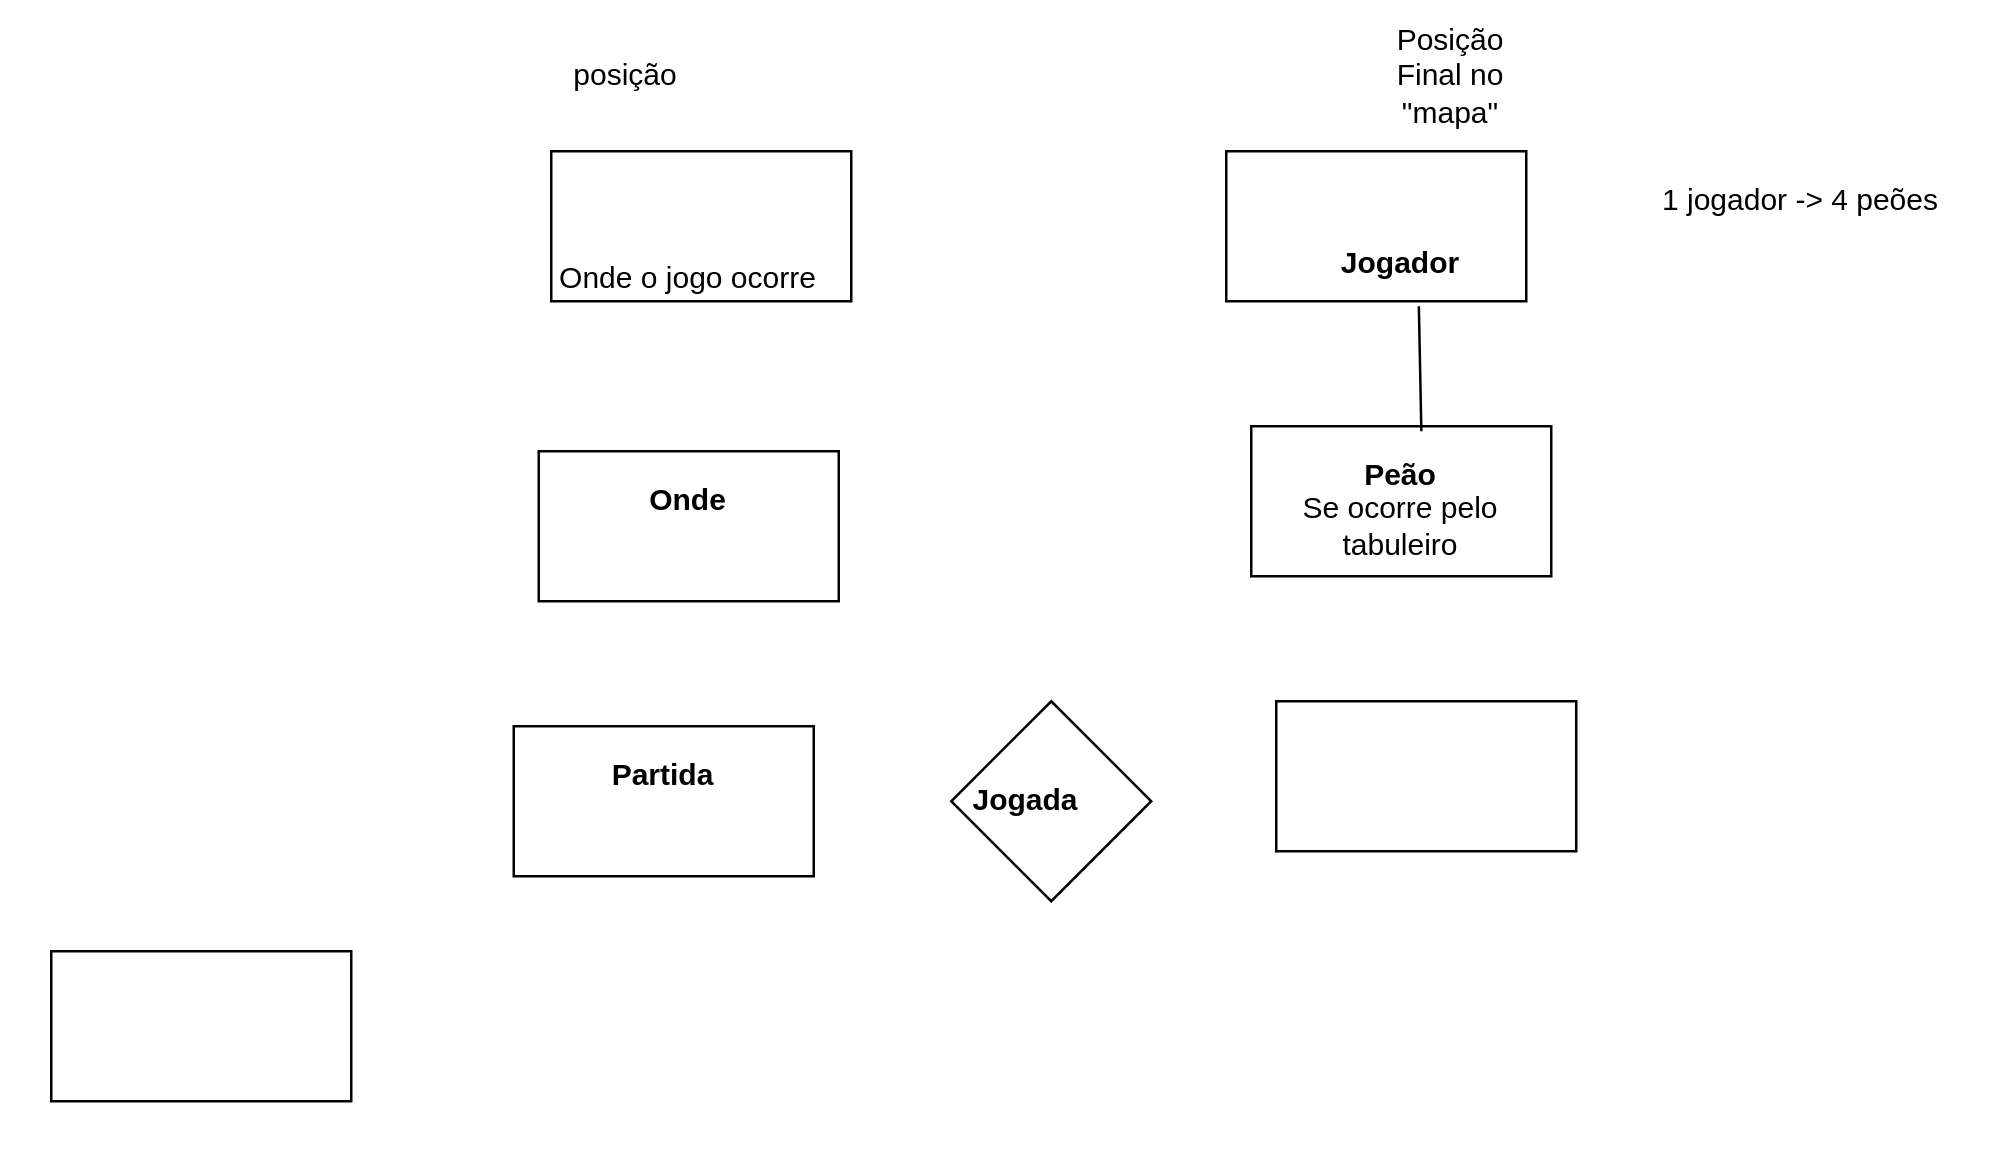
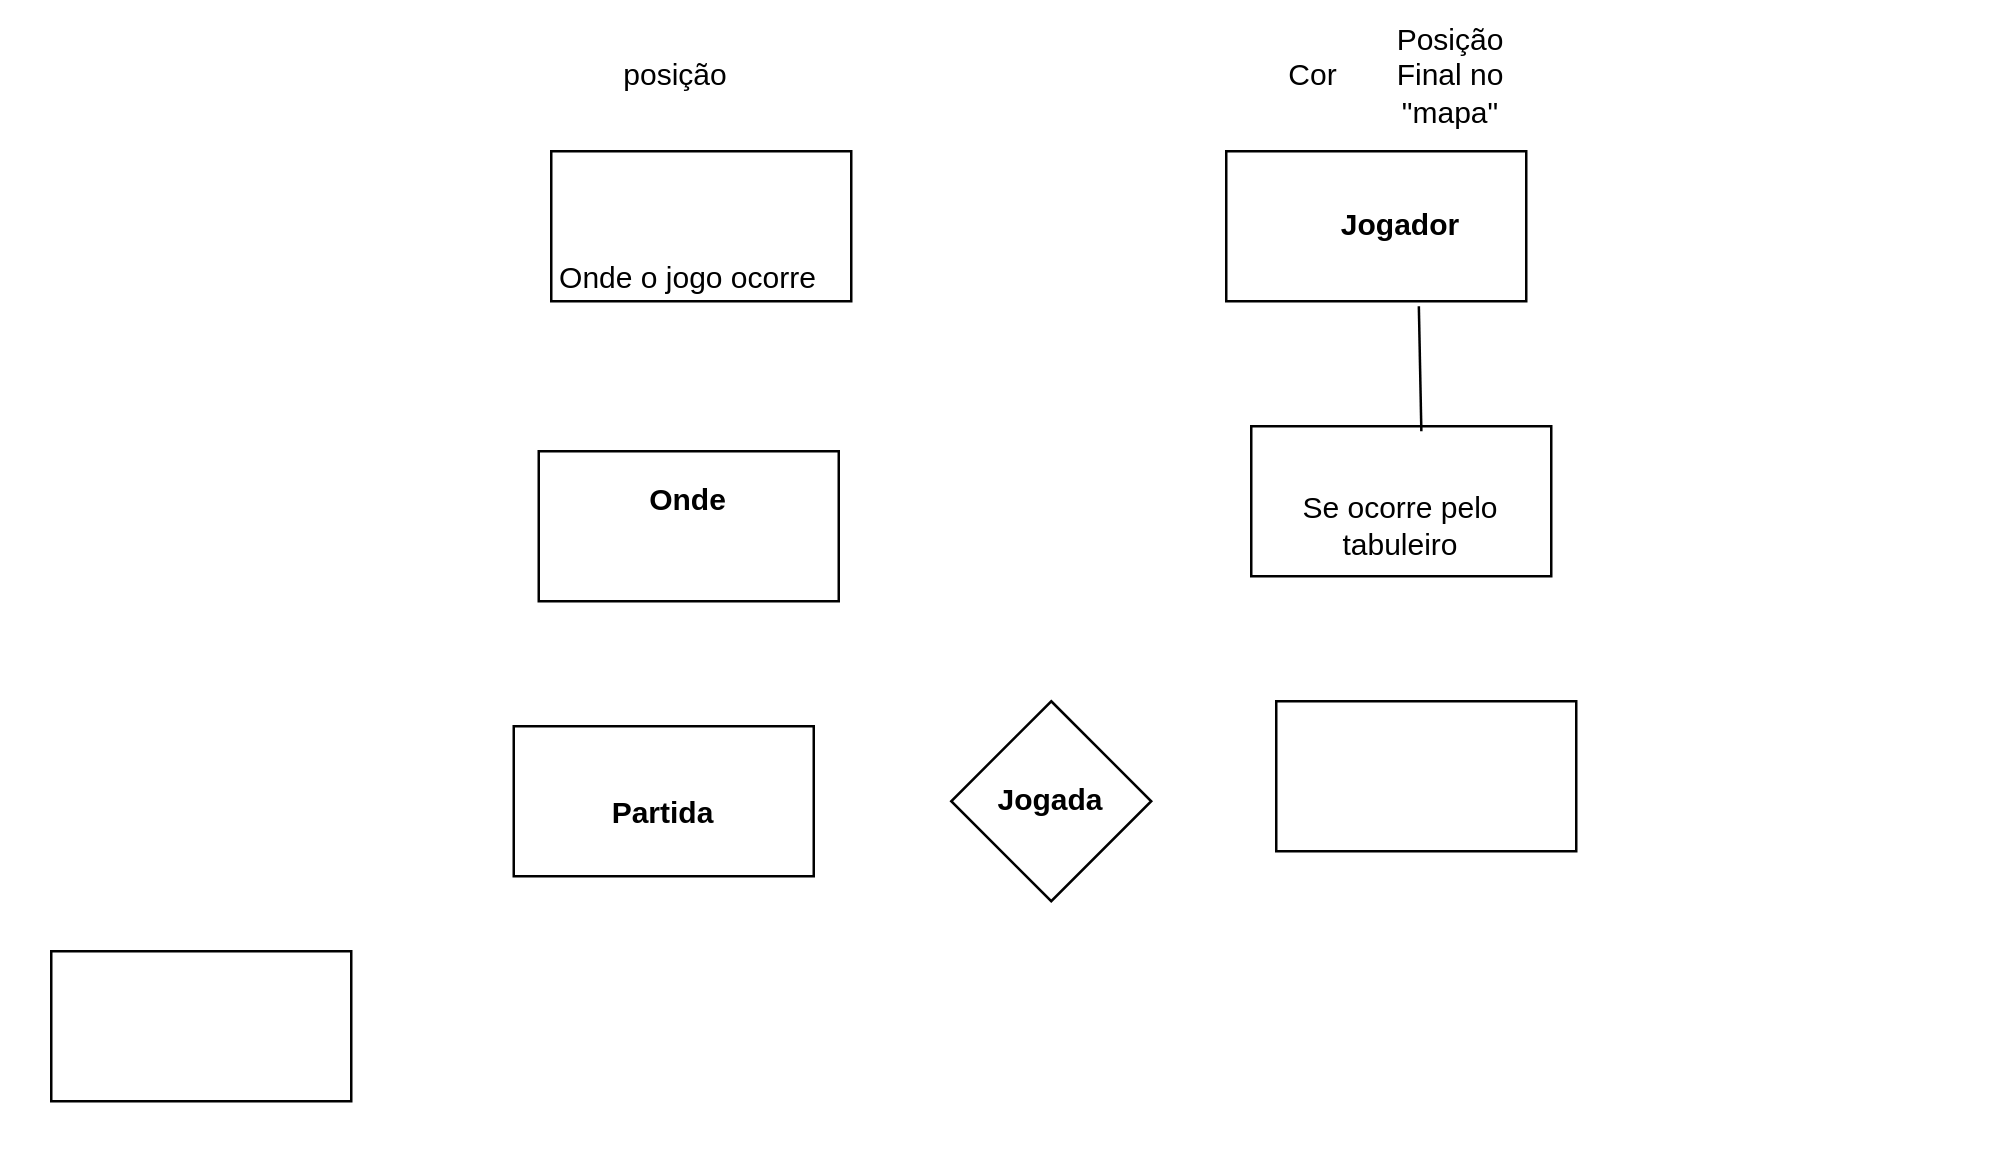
  <mxCell id="0" />
  <mxCell id="1" parent="0" />
  <mxCell id="2" value="" style="rounded=0;whiteSpace=wrap;html=1;" vertex="1" parent="1"><mxGeometry x="220" y="60" width="120" height="60" as="geometry" /></mxCell>
  <mxCell id="3" value="" style="rounded=0;whiteSpace=wrap;html=1;" vertex="1" parent="1"><mxGeometry x="490" y="60" width="120" height="60" as="geometry" /></mxCell>
- <mxCell id="4" value="&lt;b&gt;Jogador&lt;/b&gt;" style="text;html=1;strokeColor=none;fillColor=none;align=center;verticalAlign=middle;whiteSpace=wrap;rounded=0;" vertex="1" parent="1"><mxGeometry x="540" y="95" width="40" height="20" as="geometry" /></mxCell>
+ <mxCell id="4" value="&lt;b&gt;Jogador&lt;/b&gt;" style="text;html=1;strokeColor=none;fillColor=none;align=center;verticalAlign=middle;whiteSpace=wrap;rounded=0;" vertex="1" parent="1"><mxGeometry x="540" y="80" width="40" height="20" as="geometry" /></mxCell>
  <mxCell id="5" value="Onde o jogo ocorre" style="text;html=1;strokeColor=none;fillColor=none;align=center;verticalAlign=middle;whiteSpace=wrap;rounded=0;" vertex="1" parent="1"><mxGeometry x="210" y="110" width="130" as="geometry" /></mxCell>
  <mxCell id="6" value="" style="rounded=0;whiteSpace=wrap;html=1;" vertex="1" parent="1"><mxGeometry x="500" y="170" width="120" height="60" as="geometry" /></mxCell>
- <mxCell id="7" value="&lt;b&gt;Peão&lt;/b&gt;" style="text;html=1;strokeColor=none;fillColor=none;align=center;verticalAlign=middle;whiteSpace=wrap;rounded=0;" vertex="1" parent="1"><mxGeometry x="540" y="180" width="40" height="20" as="geometry" /></mxCell>
  <mxCell id="8" value="Se ocorre pelo tabuleiro" style="text;html=1;strokeColor=none;fillColor=none;align=center;verticalAlign=middle;whiteSpace=wrap;rounded=0;" vertex="1" parent="1"><mxGeometry x="505" y="200" width="110" height="20" as="geometry" /></mxCell>
  <mxCell id="9" value="" style="rounded=0;whiteSpace=wrap;html=1;" vertex="1" parent="1"><mxGeometry x="215" y="180" width="120" height="60" as="geometry" /></mxCell>
  <mxCell id="10" value="&lt;b&gt;Onde&lt;/b&gt;" style="text;html=1;strokeColor=none;fillColor=none;align=center;verticalAlign=middle;whiteSpace=wrap;rounded=0;" vertex="1" parent="1"><mxGeometry x="255" y="190" width="40" height="20" as="geometry" /></mxCell>
  <mxCell id="11" value="" style="rhombus;whiteSpace=wrap;html=1;" vertex="1" parent="1"><mxGeometry x="380" y="280" width="80" height="80" as="geometry" /></mxCell>
  <mxCell id="12" value="" style="rounded=0;whiteSpace=wrap;html=1;" vertex="1" parent="1"><mxGeometry x="20" y="380" width="120" height="60" as="geometry" /></mxCell>
- <mxCell id="13" value="&lt;b&gt;Jogada&lt;/b&gt;" style="text;html=1;strokeColor=none;fillColor=none;align=center;verticalAlign=middle;whiteSpace=wrap;rounded=0;" vertex="1" parent="1"><mxGeometry x="390" y="310" width="40" height="20" as="geometry" /></mxCell>
+ <mxCell id="13" value="&lt;b&gt;Jogada&lt;/b&gt;" style="text;html=1;strokeColor=none;fillColor=none;align=center;verticalAlign=middle;whiteSpace=wrap;rounded=0;" vertex="1" parent="1"><mxGeometry x="400" y="310" width="40" height="20" as="geometry" /></mxCell>
  <mxCell id="14" value="" style="rounded=0;whiteSpace=wrap;html=1;" vertex="1" parent="1"><mxGeometry x="205" y="290" width="120" height="60" as="geometry" /></mxCell>
- <mxCell id="15" value="&lt;b&gt;Partida&lt;/b&gt;" style="text;html=1;strokeColor=none;fillColor=none;align=center;verticalAlign=middle;whiteSpace=wrap;rounded=0;" vertex="1" parent="1"><mxGeometry x="245" y="300" width="40" height="20" as="geometry" /></mxCell>
+ <mxCell id="15" value="&lt;b&gt;Partida&lt;/b&gt;" style="text;html=1;strokeColor=none;fillColor=none;align=center;verticalAlign=middle;whiteSpace=wrap;rounded=0;" vertex="1" parent="1"><mxGeometry x="245" y="315" width="40" height="20" as="geometry" /></mxCell>
  <mxCell id="16" value="" style="rounded=0;whiteSpace=wrap;html=1;" vertex="1" parent="1"><mxGeometry x="510" y="280" width="120" height="60" as="geometry" /></mxCell>
+ <mxCell id="17" value="Cor" style="text;html=1;strokeColor=none;fillColor=none;align=center;verticalAlign=middle;whiteSpace=wrap;rounded=0;" vertex="1" parent="1"><mxGeometry x="505" y="20" width="40" height="20" as="geometry" /></mxCell>
  <mxCell id="18" value="Posição Final no &quot;mapa&quot;" style="text;html=1;strokeColor=none;fillColor=none;align=center;verticalAlign=middle;whiteSpace=wrap;rounded=0;" vertex="1" parent="1"><mxGeometry x="560" y="20" width="40" height="20" as="geometry" /></mxCell>
  <mxCell id="19" value="" style="endArrow=none;html=1;exitX=0.567;exitY=0.033;exitDx=0;exitDy=0;exitPerimeter=0;entryX=0.642;entryY=1.033;entryDx=0;entryDy=0;entryPerimeter=0;" edge="1" parent="1" source="6" target="3"><mxGeometry width="50" height="50" relative="1" as="geometry"><mxPoint x="520" y="170" as="sourcePoint" /><mxPoint x="622.859" y="140" as="targetPoint" /></mxGeometry></mxCell>
- <mxCell id="20" value="1 jogador -&amp;gt; 4 peões" style="text;html=1;strokeColor=none;fillColor=none;align=center;verticalAlign=middle;whiteSpace=wrap;rounded=0;" vertex="1" parent="1"><mxGeometry x="660" y="50" width="120" height="60" as="geometry" /></mxCell>
- <mxCell id="21" value="posição" style="text;html=1;strokeColor=none;fillColor=none;align=center;verticalAlign=middle;whiteSpace=wrap;rounded=0;" vertex="1" parent="1"><mxGeometry x="230" y="20" width="40" height="20" as="geometry" /></mxCell>
+ <mxCell id="21" value="posição" style="text;html=1;strokeColor=none;fillColor=none;align=center;verticalAlign=middle;whiteSpace=wrap;rounded=0;" vertex="1" parent="1"><mxGeometry x="250" y="20" width="40" height="20" as="geometry" /></mxCell>
